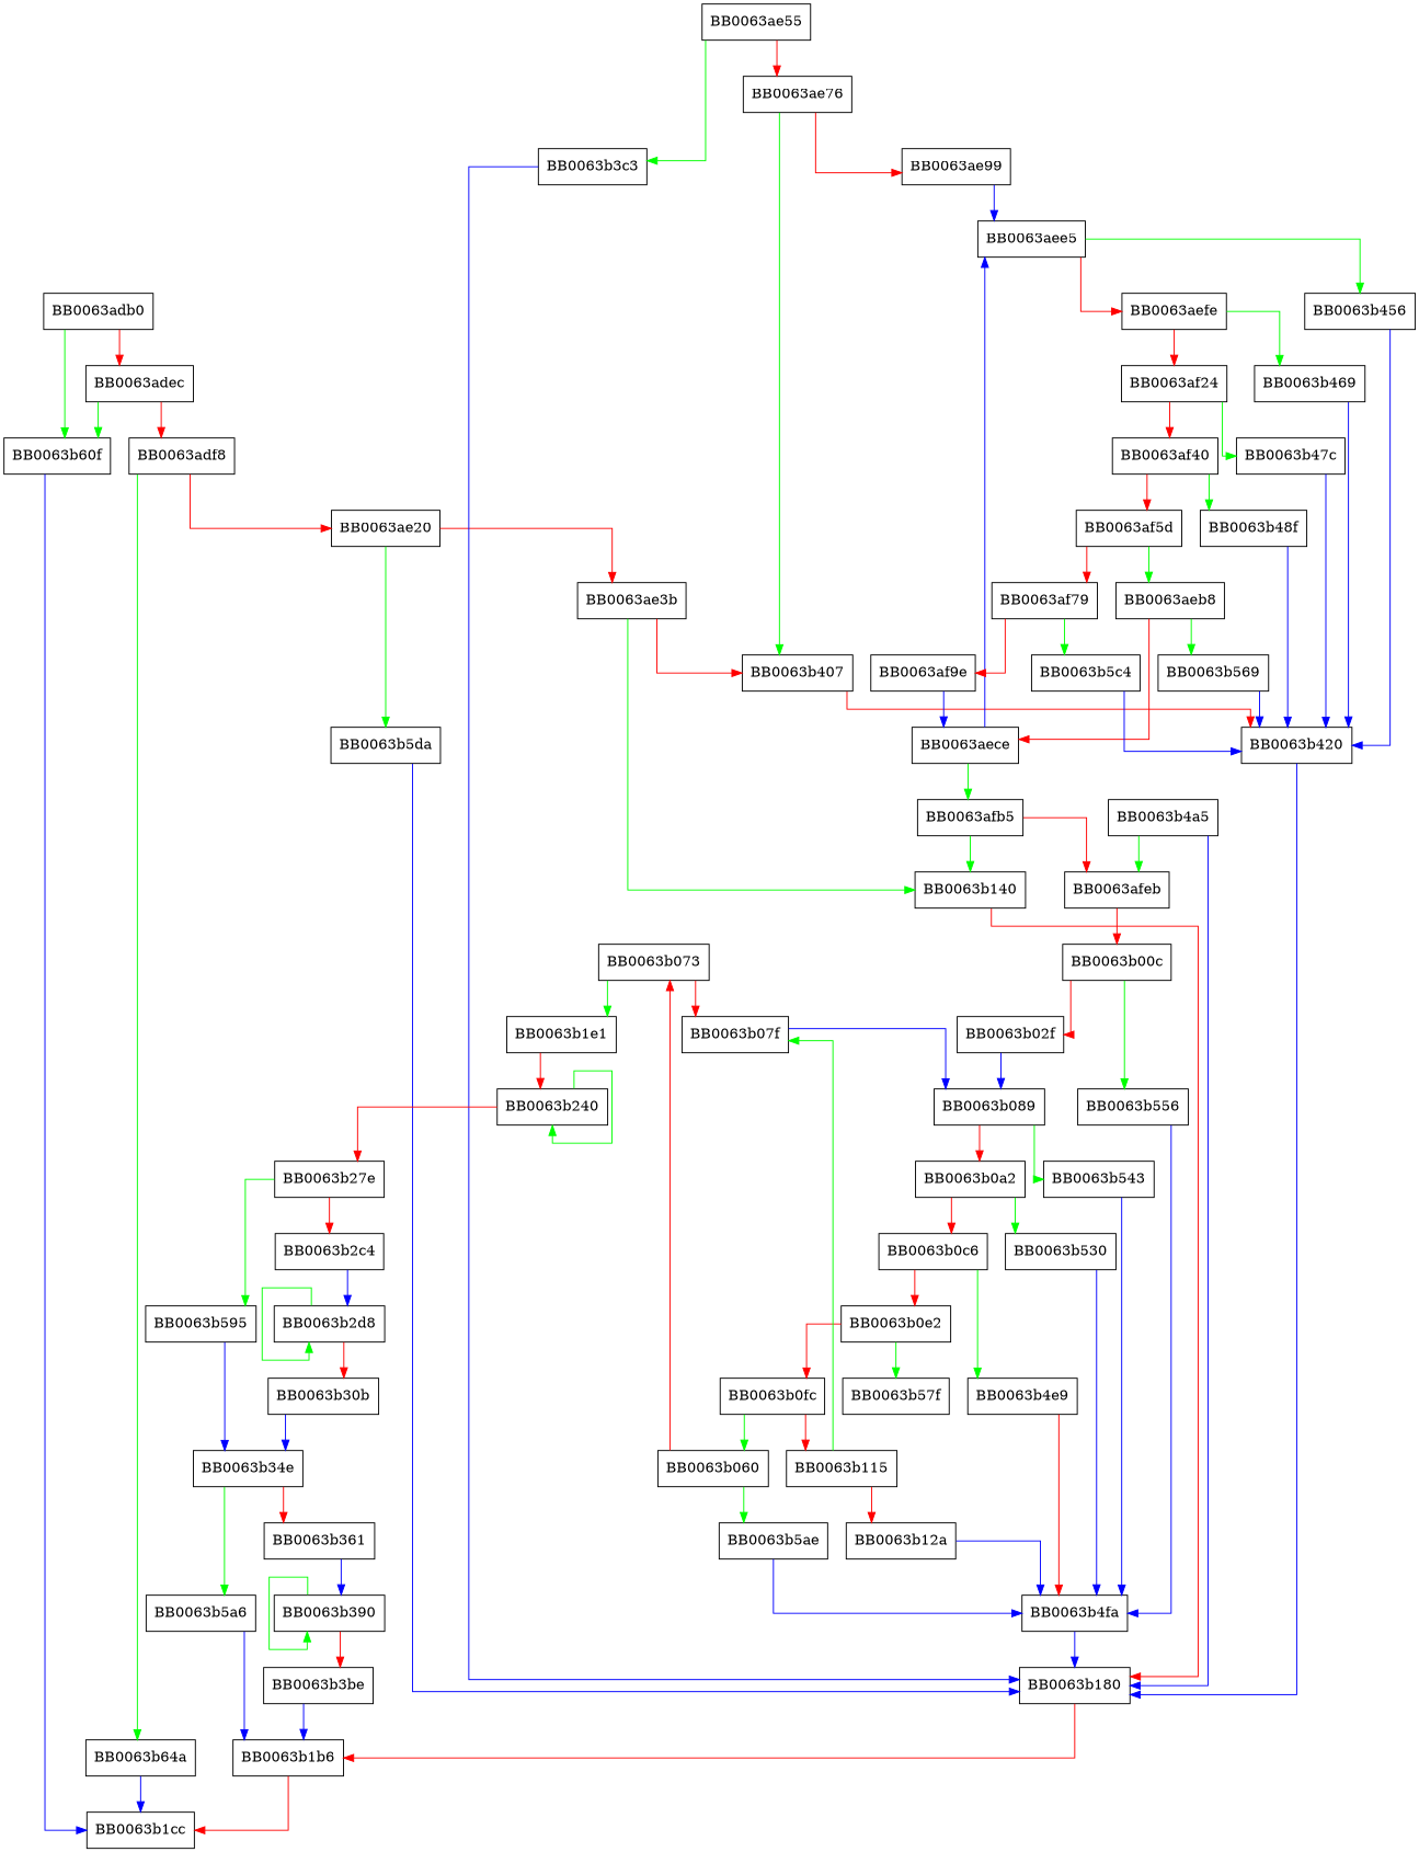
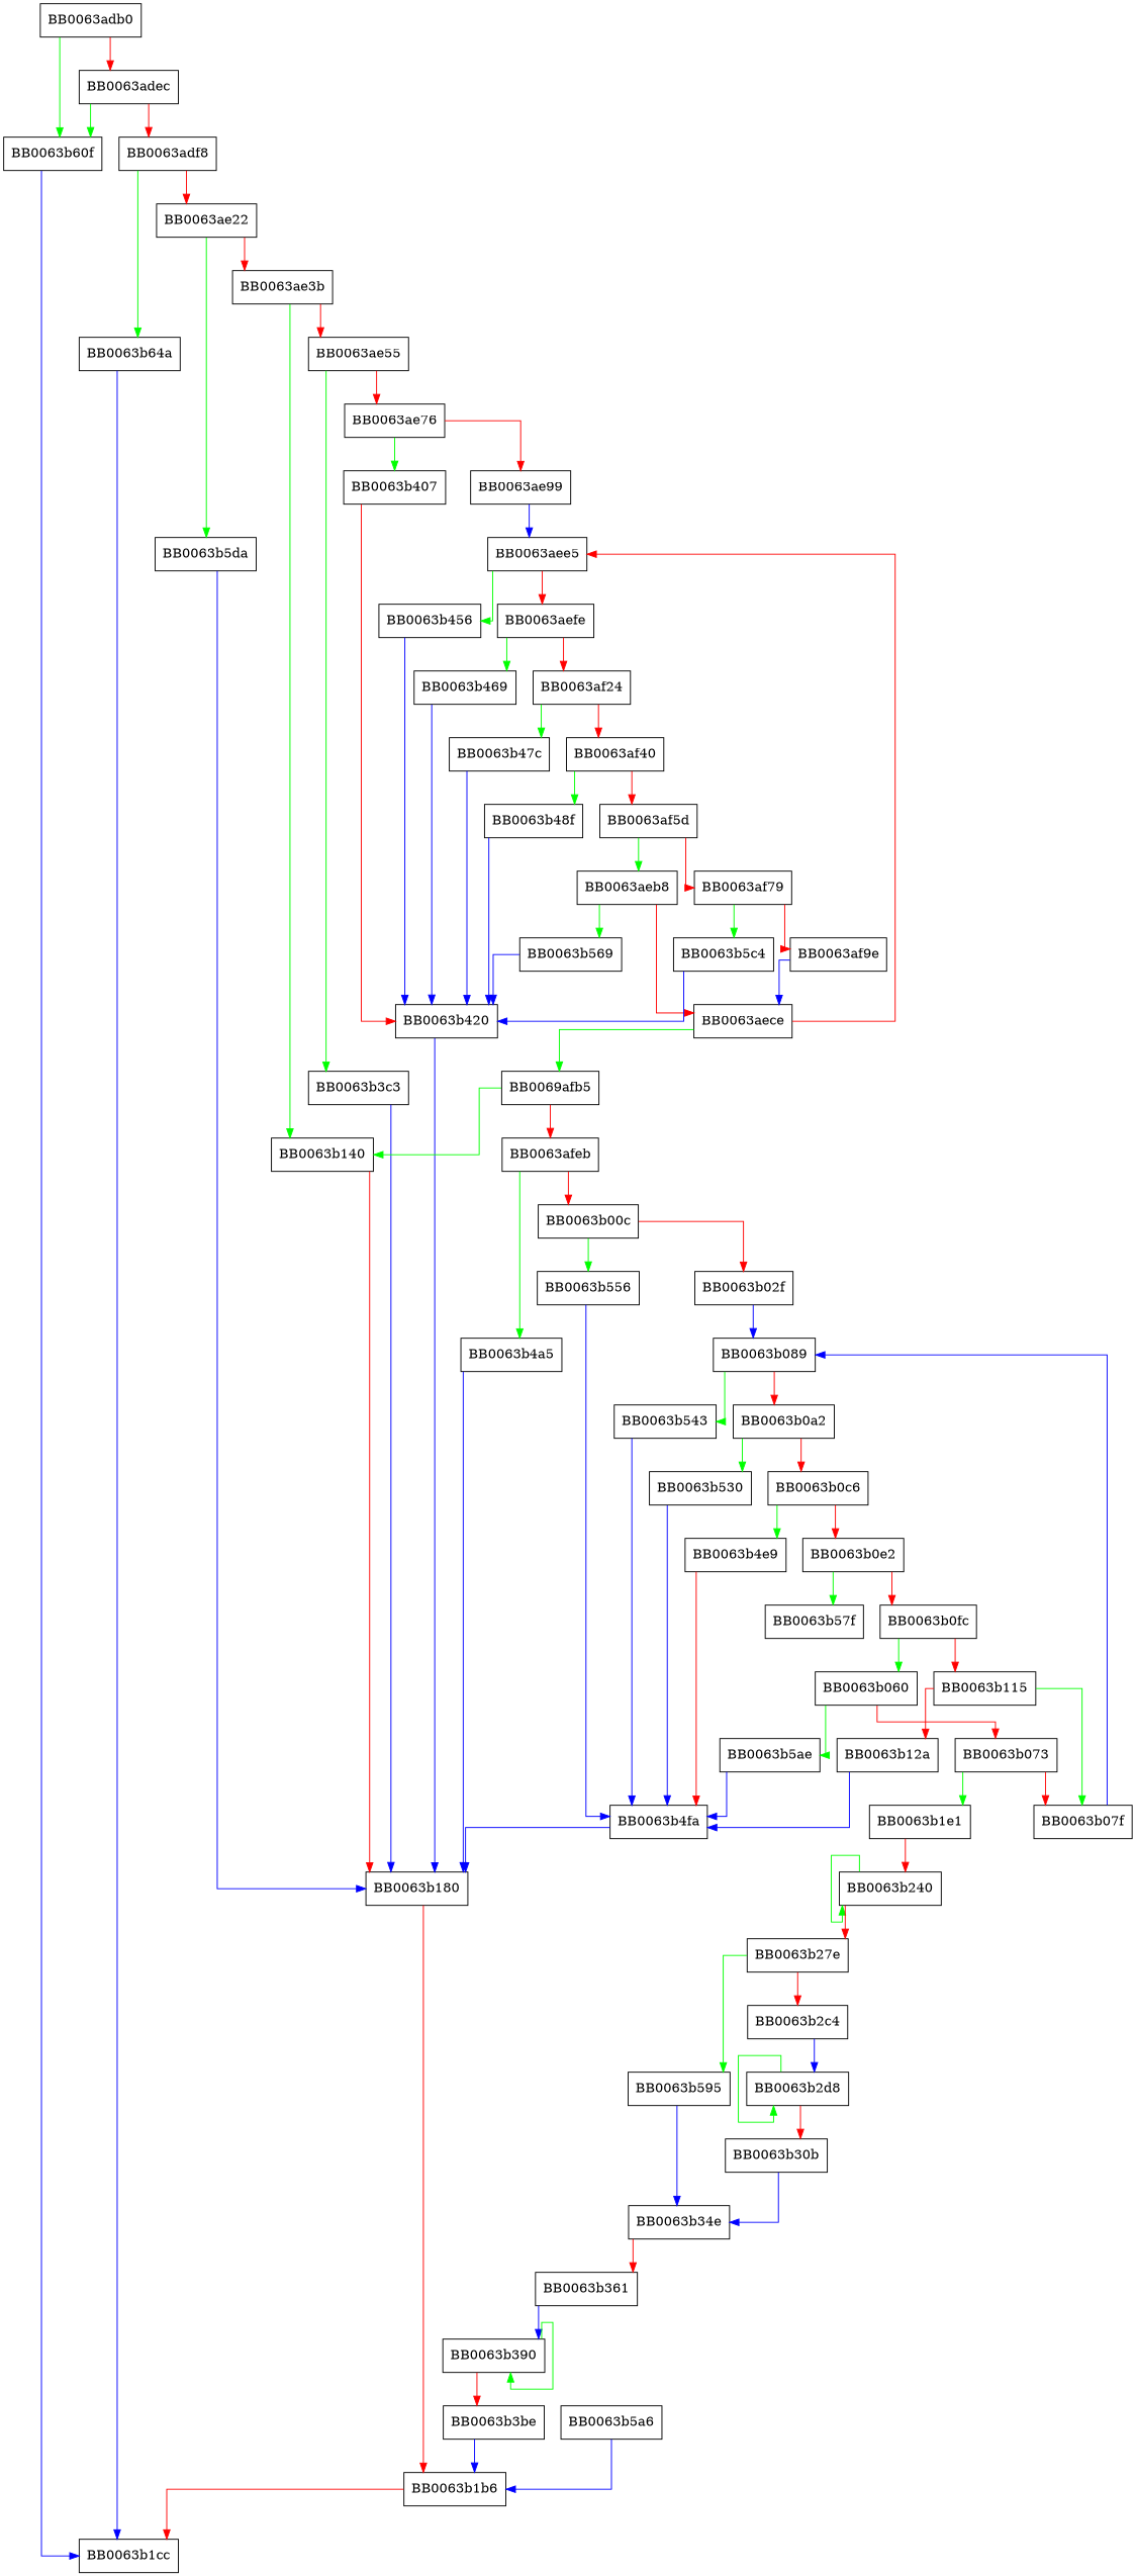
  digraph {
    splines=ortho
    node [shape=box]
    edge [color=red]
    BB0063adb0
    BB0063b60f
    BB0063adec
    BB0063b1cc
    BB0063adf8
    BB0063b64a
-   BB0063ae22 [label=BB0063ae20]
+   BB0063ae22
    BB0063b5da
    BB0063ae3b
    BB0063b180
    BB0063b140
    BB0063ae55
    BB0063b1b6
    BB0063b3c3
    BB0063ae76
    BB0063b407
    BB0063ae99
    BB0063b420
    BB0063aee5
    BB0063b456
    BB0063aefe
    BB0063b469
    BB0063af24
    BB0063aeb8
    BB0063b569
    BB0063aece
-   BB0063afb5
+   BB0063afb5 [label=BB0069afb5]
    BB0063afeb
    BB0063b4a5
    BB0063b00c
    BB0063b47c
    BB0063af40
    BB0063b48f
    BB0063af5d
    BB0063af79
    BB0063b5c4
    BB0063af9e
    BB0063b556
    BB0063b02f
    BB0063b4fa
    BB0063b089
    BB0063b543
    BB0063b0a2
    BB0063b530
    BB0063b0c6
    BB0063b060
    BB0063b5ae
    BB0063b073
    BB0063b1e1
    BB0063b07f
    BB0063b240
    BB0063b27e
    BB0063b4e9
    BB0063b0e2
    BB0063b57f
    BB0063b0fc
    BB0063b115
    BB0063b12a
    BB0063b595
    BB0063b2c4
    BB0063b34e
    BB0063b2d8
    BB0063b5a6
    BB0063b361
    BB0063b30b
    BB0063b390
    BB0063b3be
    BB0063adb0 -> BB0063b60f [color=green]
    BB0063adb0 -> BB0063adec
    BB0063b60f -> BB0063b1cc [color=blue]
    BB0063adec -> BB0063b60f [color=green]
    BB0063adec -> BB0063adf8
    BB0063adf8 -> BB0063b64a [color=green]
    BB0063adf8 -> BB0063ae22
    BB0063b64a -> BB0063b1cc [color=blue]
    BB0063ae22 -> BB0063b5da [color=green]
    BB0063ae22 -> BB0063ae3b
    BB0063b5da -> BB0063b180 [color=blue]
    BB0063ae3b -> BB0063b140 [color=green]
-   BB0063ae3b -> BB0063b407
+   BB0063ae3b -> BB0063ae55
    BB0063b180 -> BB0063b1b6
    BB0063b140 -> BB0063b180
    BB0063ae55 -> BB0063b3c3 [color=green]
    BB0063ae55 -> BB0063ae76
    BB0063b1b6 -> BB0063b1cc
    BB0063b3c3 -> BB0063b180 [color=blue]
    BB0063ae76 -> BB0063b407 [color=green]
    BB0063ae76 -> BB0063ae99
    BB0063b407 -> BB0063b420
    BB0063ae99 -> BB0063aee5 [color=blue]
    BB0063b420 -> BB0063b180 [color=blue]
    BB0063aee5 -> BB0063b456 [color=green]
    BB0063aee5 -> BB0063aefe
    BB0063b456 -> BB0063b420 [color=blue]
    BB0063aefe -> BB0063b469 [color=green]
    BB0063aefe -> BB0063af24
    BB0063b469 -> BB0063b420 [color=blue]
    BB0063af24 -> BB0063b47c [color=green]
    BB0063af24 -> BB0063af40
    BB0063aeb8 -> BB0063b569 [color=green]
    BB0063aeb8 -> BB0063aece
    BB0063b569 -> BB0063b420 [color=blue]
-   BB0063aece -> BB0063aee5 [color=blue]
+   BB0063aece -> BB0063aee5
    BB0063aece -> BB0063afb5 [color=green]
    BB0063afb5 -> BB0063b140 [color=green]
    BB0063afb5 -> BB0063afeb
-   BB0063b4a5 -> BB0063afeb [color=green]
+   BB0063afeb -> BB0063b4a5 [color=green]
    BB0063afeb -> BB0063b00c
    BB0063b4a5 -> BB0063b180 [color=blue]
    BB0063b00c -> BB0063b556 [color=green]
    BB0063b00c -> BB0063b02f
    BB0063b47c -> BB0063b420 [color=blue]
    BB0063af40 -> BB0063b48f [color=green]
    BB0063af40 -> BB0063af5d
    BB0063b48f -> BB0063b420 [color=blue]
    BB0063af5d -> BB0063aeb8 [color=green]
    BB0063af5d -> BB0063af79
    BB0063af79 -> BB0063b5c4 [color=green]
    BB0063af79 -> BB0063af9e
    BB0063b5c4 -> BB0063b420 [color=blue]
    BB0063af9e -> BB0063aece [color=blue]
    BB0063b556 -> BB0063b4fa [color=blue]
    BB0063b02f -> BB0063b089 [color=blue]
    BB0063b4fa -> BB0063b180 [color=blue]
    BB0063b089 -> BB0063b543 [color=green]
    BB0063b089 -> BB0063b0a2
    BB0063b543 -> BB0063b4fa [color=blue]
    BB0063b0a2 -> BB0063b530 [color=green]
    BB0063b0a2 -> BB0063b0c6
    BB0063b530 -> BB0063b4fa [color=blue]
    BB0063b0c6 -> BB0063b4e9 [color=green]
    BB0063b0c6 -> BB0063b0e2
    BB0063b060 -> BB0063b5ae [color=green]
    BB0063b060 -> BB0063b073
    BB0063b5ae -> BB0063b4fa [color=blue]
    BB0063b073 -> BB0063b1e1 [color=green]
    BB0063b073 -> BB0063b07f
    BB0063b1e1 -> BB0063b240
    BB0063b07f -> BB0063b089 [color=blue]
    BB0063b240 -> BB0063b240 [color=green]
    BB0063b240 -> BB0063b27e
    BB0063b27e -> BB0063b595 [color=green]
    BB0063b27e -> BB0063b2c4
    BB0063b4e9 -> BB0063b4fa
    BB0063b0e2 -> BB0063b57f [color=green]
    BB0063b0e2 -> BB0063b0fc
    BB0063b0fc -> BB0063b060 [color=green]
    BB0063b0fc -> BB0063b115
    BB0063b115 -> BB0063b07f [color=green]
    BB0063b115 -> BB0063b12a
    BB0063b12a -> BB0063b4fa [color=blue]
    BB0063b595 -> BB0063b34e [color=blue]
    BB0063b2c4 -> BB0063b2d8 [color=blue]
-   BB0063b34e -> BB0063b5a6 [color=green]
    BB0063b34e -> BB0063b361
    BB0063b2d8 -> BB0063b2d8 [color=green]
    BB0063b2d8 -> BB0063b30b
    BB0063b5a6 -> BB0063b1b6 [color=blue]
    BB0063b361 -> BB0063b390 [color=blue]
    BB0063b30b -> BB0063b34e [color=blue]
    BB0063b390 -> BB0063b390 [color=green]
    BB0063b390 -> BB0063b3be
    BB0063b3be -> BB0063b1b6 [color=blue]
  }
